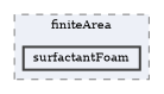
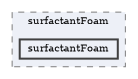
  digraph {
    compound=true
    fontname="DejaVu Serif"
    n1 [color=grey25 fillcolor="#edf0f7" fontname="DejaVu Serif" fontsize=10 height=0.2 label=surfactantFoam shape=box style="filled,bold" width=0.4]
    subgraph cluster_1 {
      bgcolor="#edf0f7"
      fontsize=10
-     label=finiteArea
+     label=surfactantFoam
      pencolor=grey50
      style="filled,dashed"
      n1
    }
  }
